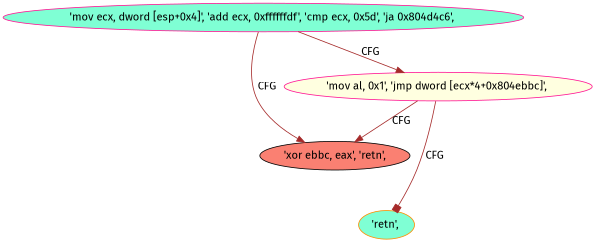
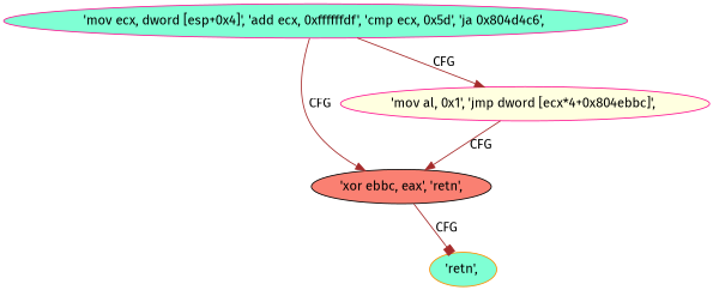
  digraph {
    fontname="Fira Sans"
    node [color=deeppink fillcolor=aquamarine fontname="Fira Sans" style=filled]
    edge [arrowhead=normal color=brown fontname="Fira Sans"]
    n1 [label="'mov ecx, dword [esp+0x4]', 'add ecx, 0xffffffdf', 'cmp ecx, 0x5d', 'ja 0x804d4c6', "]
    n2 [color=black fillcolor=salmon label="'xor ebbc, eax', 'retn',"]
    n3 [fillcolor=lightyellow label="'mov al, 0x1', 'jmp dword [ecx*4+0x804ebbc]', "]
    n4 [color=darkorange label="'retn', "]
    n1 -> n2 [label=CFG]
    n1 -> n3 [label=CFG]
    n3 -> n2 [label=CFG]
-   n3 -> n4 [arrowhead=box label=CFG]
+   n2 -> n4 [arrowhead=box label=CFG]
  }
